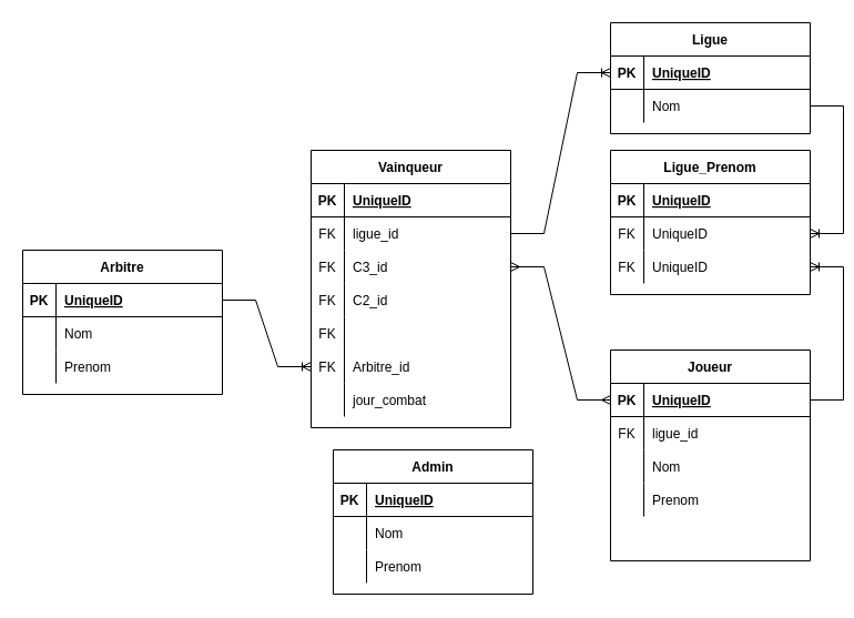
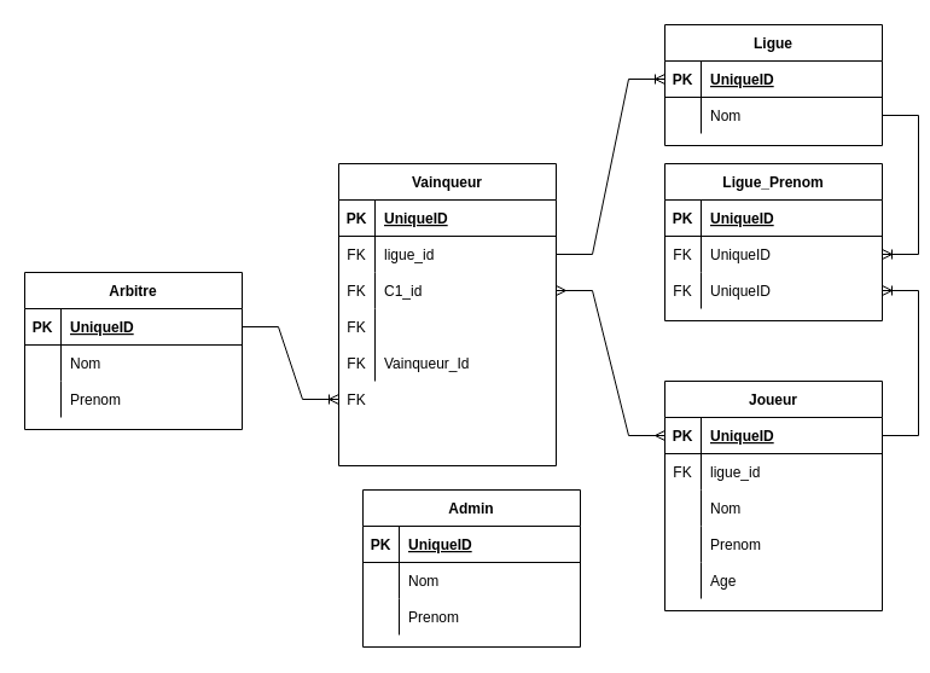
  <mxCell id="0" />
  <mxCell id="1" parent="0" />
  <mxCell id="2" value="Vainqueur" style="shape=table;startSize=30;container=1;collapsible=1;childLayout=tableLayout;fixedRows=1;rowLines=0;fontStyle=1;align=center;resizeLast=1;" vertex="1" parent="1"><mxGeometry x="280" y="135" width="180" height="250" as="geometry" /></mxCell>
  <mxCell id="3" value="" style="shape=partialRectangle;collapsible=0;dropTarget=0;pointerEvents=0;fillColor=none;top=0;left=0;bottom=1;right=0;points=[[0,0.5],[1,0.5]];portConstraint=eastwest;" vertex="1" parent="2"><mxGeometry y="30" width="180" height="30" as="geometry" /></mxCell>
  <mxCell id="4" value="PK" style="shape=partialRectangle;connectable=0;fillColor=none;top=0;left=0;bottom=0;right=0;fontStyle=1;overflow=hidden;" vertex="1" parent="3"><mxGeometry width="30" height="30" as="geometry"><mxRectangle width="30" height="30" as="alternateBounds" /></mxGeometry></mxCell>
  <mxCell id="5" value="UniqueID" style="shape=partialRectangle;connectable=0;fillColor=none;top=0;left=0;bottom=0;right=0;align=left;spacingLeft=6;fontStyle=5;overflow=hidden;" vertex="1" parent="3"><mxGeometry x="30" width="150" height="30" as="geometry"><mxRectangle width="150" height="30" as="alternateBounds" /></mxGeometry></mxCell>
  <mxCell id="6" value="" style="shape=partialRectangle;collapsible=0;dropTarget=0;pointerEvents=0;fillColor=none;top=0;left=0;bottom=0;right=0;points=[[0,0.5],[1,0.5]];portConstraint=eastwest;" vertex="1" parent="2"><mxGeometry y="60" width="180" height="30" as="geometry" /></mxCell>
  <mxCell id="7" value="FK" style="shape=partialRectangle;connectable=0;fillColor=none;top=0;left=0;bottom=0;right=0;fontStyle=0;overflow=hidden;" vertex="1" parent="6"><mxGeometry width="30" height="30" as="geometry"><mxRectangle width="30" height="30" as="alternateBounds" /></mxGeometry></mxCell>
  <mxCell id="8" value="ligue_id" style="shape=partialRectangle;connectable=0;fillColor=none;top=0;left=0;bottom=0;right=0;align=left;spacingLeft=6;fontStyle=0;overflow=hidden;" vertex="1" parent="6"><mxGeometry x="30" width="150" height="30" as="geometry"><mxRectangle width="150" height="30" as="alternateBounds" /></mxGeometry></mxCell>
  <mxCell id="9" value="" style="shape=partialRectangle;collapsible=0;dropTarget=0;pointerEvents=0;fillColor=none;top=0;left=0;bottom=0;right=0;points=[[0,0.5],[1,0.5]];portConstraint=eastwest;" vertex="1" parent="2"><mxGeometry y="90" width="180" height="30" as="geometry" /></mxCell>
  <mxCell id="10" value="FK" style="shape=partialRectangle;connectable=0;fillColor=none;top=0;left=0;bottom=0;right=0;fontStyle=0;overflow=hidden;" vertex="1" parent="9"><mxGeometry width="30" height="30" as="geometry"><mxRectangle width="30" height="30" as="alternateBounds" /></mxGeometry></mxCell>
- <mxCell id="11" value="C3_id" style="shape=partialRectangle;connectable=0;fillColor=none;top=0;left=0;bottom=0;right=0;align=left;spacingLeft=6;fontStyle=0;overflow=hidden;" vertex="1" parent="9"><mxGeometry x="30" width="150" height="30" as="geometry"><mxRectangle width="150" height="30" as="alternateBounds" /></mxGeometry></mxCell>
+ <mxCell id="11" value="C1_id" style="shape=partialRectangle;connectable=0;fillColor=none;top=0;left=0;bottom=0;right=0;align=left;spacingLeft=6;fontStyle=0;overflow=hidden;" vertex="1" parent="9"><mxGeometry x="30" width="150" height="30" as="geometry"><mxRectangle width="150" height="30" as="alternateBounds" /></mxGeometry></mxCell>
  <mxCell id="12" value="" style="shape=partialRectangle;collapsible=0;dropTarget=0;pointerEvents=0;fillColor=none;top=0;left=0;bottom=0;right=0;points=[[0,0.5],[1,0.5]];portConstraint=eastwest;" vertex="1" parent="2"><mxGeometry y="120" width="180" height="30" as="geometry" /></mxCell>
  <mxCell id="13" value="FK" style="shape=partialRectangle;connectable=0;fillColor=none;top=0;left=0;bottom=0;right=0;fontStyle=0;overflow=hidden;" vertex="1" parent="12"><mxGeometry width="30" height="30" as="geometry"><mxRectangle width="30" height="30" as="alternateBounds" /></mxGeometry></mxCell>
- <mxCell id="14" value="C2_id" style="shape=partialRectangle;connectable=0;fillColor=none;top=0;left=0;bottom=0;right=0;align=left;spacingLeft=6;fontStyle=0;overflow=hidden;" vertex="1" parent="12"><mxGeometry x="30" width="150" height="30" as="geometry"><mxRectangle width="150" height="30" as="alternateBounds" /></mxGeometry></mxCell>
  <mxCell id="15" value="" style="shape=partialRectangle;collapsible=0;dropTarget=0;pointerEvents=0;fillColor=none;top=0;left=0;bottom=0;right=0;points=[[0,0.5],[1,0.5]];portConstraint=eastwest;" vertex="1" parent="2"><mxGeometry y="150" width="180" height="30" as="geometry" /></mxCell>
  <mxCell id="16" value="FK" style="shape=partialRectangle;connectable=0;fillColor=none;top=0;left=0;bottom=0;right=0;fontStyle=0;overflow=hidden;" vertex="1" parent="15"><mxGeometry width="30" height="30" as="geometry"><mxRectangle width="30" height="30" as="alternateBounds" /></mxGeometry></mxCell>
+ <mxCell id="17" value="Vainqueur_Id" style="shape=partialRectangle;connectable=0;fillColor=none;top=0;left=0;bottom=0;right=0;align=left;spacingLeft=6;fontStyle=0;overflow=hidden;" vertex="1" parent="15"><mxGeometry x="30" width="150" height="30" as="geometry"><mxRectangle width="150" height="30" as="alternateBounds" /></mxGeometry></mxCell>
  <mxCell id="18" value="" style="shape=partialRectangle;collapsible=0;dropTarget=0;pointerEvents=0;fillColor=none;top=0;left=0;bottom=0;right=0;points=[[0,0.5],[1,0.5]];portConstraint=eastwest;" vertex="1" parent="2"><mxGeometry y="180" width="180" height="30" as="geometry" /></mxCell>
  <mxCell id="19" value="FK" style="shape=partialRectangle;connectable=0;fillColor=none;top=0;left=0;bottom=0;right=0;fontStyle=0;overflow=hidden;" vertex="1" parent="18"><mxGeometry width="30" height="30" as="geometry"><mxRectangle width="30" height="30" as="alternateBounds" /></mxGeometry></mxCell>
- <mxCell id="20" value="Arbitre_id" style="shape=partialRectangle;connectable=0;fillColor=none;top=0;left=0;bottom=0;right=0;align=left;spacingLeft=6;fontStyle=0;overflow=hidden;" vertex="1" parent="18"><mxGeometry x="30" width="150" height="30" as="geometry"><mxRectangle width="150" height="30" as="alternateBounds" /></mxGeometry></mxCell>
  <mxCell id="21" value="" style="shape=partialRectangle;collapsible=0;dropTarget=0;pointerEvents=0;fillColor=none;top=0;left=0;bottom=0;right=0;points=[[0,0.5],[1,0.5]];portConstraint=eastwest;" vertex="1" parent="2"><mxGeometry y="210" width="180" height="30" as="geometry" /></mxCell>
  <mxCell id="22" value="" style="shape=partialRectangle;connectable=0;fillColor=none;top=0;left=0;bottom=0;right=0;editable=1;overflow=hidden;" vertex="1" parent="21"><mxGeometry width="30" height="30" as="geometry"><mxRectangle width="30" height="30" as="alternateBounds" /></mxGeometry></mxCell>
- <mxCell id="23" value="jour_combat" style="shape=partialRectangle;connectable=0;fillColor=none;top=0;left=0;bottom=0;right=0;align=left;spacingLeft=6;overflow=hidden;" vertex="1" parent="21"><mxGeometry x="30" width="150" height="30" as="geometry"><mxRectangle width="150" height="30" as="alternateBounds" /></mxGeometry></mxCell>
  <mxCell id="24" value="Joueur" style="shape=table;startSize=30;container=1;collapsible=1;childLayout=tableLayout;fixedRows=1;rowLines=0;fontStyle=1;align=center;resizeLast=1;" vertex="1" parent="1"><mxGeometry x="550" y="315" width="180" height="190" as="geometry" /></mxCell>
  <mxCell id="25" value="" style="shape=partialRectangle;collapsible=0;dropTarget=0;pointerEvents=0;fillColor=none;top=0;left=0;bottom=1;right=0;points=[[0,0.5],[1,0.5]];portConstraint=eastwest;" vertex="1" parent="24"><mxGeometry y="30" width="180" height="30" as="geometry" /></mxCell>
  <mxCell id="26" value="PK" style="shape=partialRectangle;connectable=0;fillColor=none;top=0;left=0;bottom=0;right=0;fontStyle=1;overflow=hidden;" vertex="1" parent="25"><mxGeometry width="30" height="30" as="geometry"><mxRectangle width="30" height="30" as="alternateBounds" /></mxGeometry></mxCell>
  <mxCell id="27" value="UniqueID" style="shape=partialRectangle;connectable=0;fillColor=none;top=0;left=0;bottom=0;right=0;align=left;spacingLeft=6;fontStyle=5;overflow=hidden;" vertex="1" parent="25"><mxGeometry x="30" width="150" height="30" as="geometry"><mxRectangle width="150" height="30" as="alternateBounds" /></mxGeometry></mxCell>
  <mxCell id="28" value="" style="shape=partialRectangle;collapsible=0;dropTarget=0;pointerEvents=0;fillColor=none;top=0;left=0;bottom=0;right=0;points=[[0,0.5],[1,0.5]];portConstraint=eastwest;" vertex="1" parent="24"><mxGeometry y="60" width="180" height="30" as="geometry" /></mxCell>
  <mxCell id="29" value="FK" style="shape=partialRectangle;connectable=0;fillColor=none;top=0;left=0;bottom=0;right=0;fontStyle=0;overflow=hidden;" vertex="1" parent="28"><mxGeometry width="30" height="30" as="geometry"><mxRectangle width="30" height="30" as="alternateBounds" /></mxGeometry></mxCell>
  <mxCell id="30" value="ligue_id" style="shape=partialRectangle;connectable=0;fillColor=none;top=0;left=0;bottom=0;right=0;align=left;spacingLeft=6;fontStyle=0;overflow=hidden;" vertex="1" parent="28"><mxGeometry x="30" width="150" height="30" as="geometry"><mxRectangle width="150" height="30" as="alternateBounds" /></mxGeometry></mxCell>
  <mxCell id="31" value="" style="shape=partialRectangle;collapsible=0;dropTarget=0;pointerEvents=0;fillColor=none;top=0;left=0;bottom=0;right=0;points=[[0,0.5],[1,0.5]];portConstraint=eastwest;" vertex="1" parent="24"><mxGeometry y="90" width="180" height="30" as="geometry" /></mxCell>
  <mxCell id="32" value="" style="shape=partialRectangle;connectable=0;fillColor=none;top=0;left=0;bottom=0;right=0;editable=1;overflow=hidden;" vertex="1" parent="31"><mxGeometry width="30" height="30" as="geometry"><mxRectangle width="30" height="30" as="alternateBounds" /></mxGeometry></mxCell>
  <mxCell id="33" value="Nom" style="shape=partialRectangle;connectable=0;fillColor=none;top=0;left=0;bottom=0;right=0;align=left;spacingLeft=6;overflow=hidden;" vertex="1" parent="31"><mxGeometry x="30" width="150" height="30" as="geometry"><mxRectangle width="150" height="30" as="alternateBounds" /></mxGeometry></mxCell>
  <mxCell id="34" value="" style="shape=partialRectangle;collapsible=0;dropTarget=0;pointerEvents=0;fillColor=none;top=0;left=0;bottom=0;right=0;points=[[0,0.5],[1,0.5]];portConstraint=eastwest;" vertex="1" parent="24"><mxGeometry y="120" width="180" height="30" as="geometry" /></mxCell>
  <mxCell id="35" value="" style="shape=partialRectangle;connectable=0;fillColor=none;top=0;left=0;bottom=0;right=0;editable=1;overflow=hidden;" vertex="1" parent="34"><mxGeometry width="30" height="30" as="geometry"><mxRectangle width="30" height="30" as="alternateBounds" /></mxGeometry></mxCell>
  <mxCell id="36" value="Prenom" style="shape=partialRectangle;connectable=0;fillColor=none;top=0;left=0;bottom=0;right=0;align=left;spacingLeft=6;overflow=hidden;" vertex="1" parent="34"><mxGeometry x="30" width="150" height="30" as="geometry"><mxRectangle width="150" height="30" as="alternateBounds" /></mxGeometry></mxCell>
  <mxCell id="37" value="" style="shape=partialRectangle;collapsible=0;dropTarget=0;pointerEvents=0;fillColor=none;top=0;left=0;bottom=0;right=0;points=[[0,0.5],[1,0.5]];portConstraint=eastwest;" vertex="1" parent="24"><mxGeometry y="150" width="180" height="30" as="geometry" /></mxCell>
  <mxCell id="38" value="" style="shape=partialRectangle;connectable=0;fillColor=none;top=0;left=0;bottom=0;right=0;editable=1;overflow=hidden;" vertex="1" parent="37"><mxGeometry width="30" height="30" as="geometry"><mxRectangle width="30" height="30" as="alternateBounds" /></mxGeometry></mxCell>
+ <mxCell id="39" value="Age" style="shape=partialRectangle;connectable=0;fillColor=none;top=0;left=0;bottom=0;right=0;align=left;spacingLeft=6;overflow=hidden;" vertex="1" parent="37"><mxGeometry x="30" width="150" height="30" as="geometry"><mxRectangle width="150" height="30" as="alternateBounds" /></mxGeometry></mxCell>
  <mxCell id="40" value="Admin" style="shape=table;startSize=30;container=1;collapsible=1;childLayout=tableLayout;fixedRows=1;rowLines=0;fontStyle=1;align=center;resizeLast=1;" vertex="1" parent="1"><mxGeometry x="300" y="405" width="180" height="130" as="geometry" /></mxCell>
  <mxCell id="41" value="" style="shape=partialRectangle;collapsible=0;dropTarget=0;pointerEvents=0;fillColor=none;top=0;left=0;bottom=1;right=0;points=[[0,0.5],[1,0.5]];portConstraint=eastwest;" vertex="1" parent="40"><mxGeometry y="30" width="180" height="30" as="geometry" /></mxCell>
  <mxCell id="42" value="PK" style="shape=partialRectangle;connectable=0;fillColor=none;top=0;left=0;bottom=0;right=0;fontStyle=1;overflow=hidden;" vertex="1" parent="41"><mxGeometry width="30" height="30" as="geometry"><mxRectangle width="30" height="30" as="alternateBounds" /></mxGeometry></mxCell>
  <mxCell id="43" value="UniqueID" style="shape=partialRectangle;connectable=0;fillColor=none;top=0;left=0;bottom=0;right=0;align=left;spacingLeft=6;fontStyle=5;overflow=hidden;" vertex="1" parent="41"><mxGeometry x="30" width="150" height="30" as="geometry"><mxRectangle width="150" height="30" as="alternateBounds" /></mxGeometry></mxCell>
  <mxCell id="44" value="" style="shape=partialRectangle;collapsible=0;dropTarget=0;pointerEvents=0;fillColor=none;top=0;left=0;bottom=0;right=0;points=[[0,0.5],[1,0.5]];portConstraint=eastwest;" vertex="1" parent="40"><mxGeometry y="60" width="180" height="30" as="geometry" /></mxCell>
  <mxCell id="45" value="" style="shape=partialRectangle;connectable=0;fillColor=none;top=0;left=0;bottom=0;right=0;editable=1;overflow=hidden;" vertex="1" parent="44"><mxGeometry width="30" height="30" as="geometry"><mxRectangle width="30" height="30" as="alternateBounds" /></mxGeometry></mxCell>
  <mxCell id="46" value="Nom" style="shape=partialRectangle;connectable=0;fillColor=none;top=0;left=0;bottom=0;right=0;align=left;spacingLeft=6;overflow=hidden;" vertex="1" parent="44"><mxGeometry x="30" width="150" height="30" as="geometry"><mxRectangle width="150" height="30" as="alternateBounds" /></mxGeometry></mxCell>
  <mxCell id="47" value="" style="shape=partialRectangle;collapsible=0;dropTarget=0;pointerEvents=0;fillColor=none;top=0;left=0;bottom=0;right=0;points=[[0,0.5],[1,0.5]];portConstraint=eastwest;" vertex="1" parent="40"><mxGeometry y="90" width="180" height="30" as="geometry" /></mxCell>
  <mxCell id="48" value="" style="shape=partialRectangle;connectable=0;fillColor=none;top=0;left=0;bottom=0;right=0;editable=1;overflow=hidden;" vertex="1" parent="47"><mxGeometry width="30" height="30" as="geometry"><mxRectangle width="30" height="30" as="alternateBounds" /></mxGeometry></mxCell>
  <mxCell id="49" value="Prenom" style="shape=partialRectangle;connectable=0;fillColor=none;top=0;left=0;bottom=0;right=0;align=left;spacingLeft=6;overflow=hidden;" vertex="1" parent="47"><mxGeometry x="30" width="150" height="30" as="geometry"><mxRectangle width="150" height="30" as="alternateBounds" /></mxGeometry></mxCell>
  <mxCell id="50" value="Ligue" style="shape=table;startSize=30;container=1;collapsible=1;childLayout=tableLayout;fixedRows=1;rowLines=0;fontStyle=1;align=center;resizeLast=1;" vertex="1" parent="1"><mxGeometry x="550" y="20" width="180" height="100" as="geometry" /></mxCell>
  <mxCell id="51" value="" style="shape=partialRectangle;collapsible=0;dropTarget=0;pointerEvents=0;fillColor=none;top=0;left=0;bottom=1;right=0;points=[[0,0.5],[1,0.5]];portConstraint=eastwest;" vertex="1" parent="50"><mxGeometry y="30" width="180" height="30" as="geometry" /></mxCell>
  <mxCell id="52" value="PK" style="shape=partialRectangle;connectable=0;fillColor=none;top=0;left=0;bottom=0;right=0;fontStyle=1;overflow=hidden;" vertex="1" parent="51"><mxGeometry width="30" height="30" as="geometry"><mxRectangle width="30" height="30" as="alternateBounds" /></mxGeometry></mxCell>
  <mxCell id="53" value="UniqueID" style="shape=partialRectangle;connectable=0;fillColor=none;top=0;left=0;bottom=0;right=0;align=left;spacingLeft=6;fontStyle=5;overflow=hidden;" vertex="1" parent="51"><mxGeometry x="30" width="150" height="30" as="geometry"><mxRectangle width="150" height="30" as="alternateBounds" /></mxGeometry></mxCell>
  <mxCell id="54" value="" style="shape=partialRectangle;collapsible=0;dropTarget=0;pointerEvents=0;fillColor=none;top=0;left=0;bottom=0;right=0;points=[[0,0.5],[1,0.5]];portConstraint=eastwest;" vertex="1" parent="50"><mxGeometry y="60" width="180" height="30" as="geometry" /></mxCell>
  <mxCell id="55" value="" style="shape=partialRectangle;connectable=0;fillColor=none;top=0;left=0;bottom=0;right=0;editable=1;overflow=hidden;" vertex="1" parent="54"><mxGeometry width="30" height="30" as="geometry"><mxRectangle width="30" height="30" as="alternateBounds" /></mxGeometry></mxCell>
  <mxCell id="56" value="Nom" style="shape=partialRectangle;connectable=0;fillColor=none;top=0;left=0;bottom=0;right=0;align=left;spacingLeft=6;overflow=hidden;" vertex="1" parent="54"><mxGeometry x="30" width="150" height="30" as="geometry"><mxRectangle width="150" height="30" as="alternateBounds" /></mxGeometry></mxCell>
  <mxCell id="57" value="Arbitre" style="shape=table;startSize=30;container=1;collapsible=1;childLayout=tableLayout;fixedRows=1;rowLines=0;fontStyle=1;align=center;resizeLast=1;" vertex="1" parent="1"><mxGeometry y="225" width="180" height="130" as="geometry" x="20" /></mxCell>
  <mxCell id="58" value="" style="shape=partialRectangle;collapsible=0;dropTarget=0;pointerEvents=0;fillColor=none;top=0;left=0;bottom=1;right=0;points=[[0,0.5],[1,0.5]];portConstraint=eastwest;" vertex="1" parent="57"><mxGeometry y="30" width="180" height="30" as="geometry" /></mxCell>
  <mxCell id="59" value="PK" style="shape=partialRectangle;connectable=0;fillColor=none;top=0;left=0;bottom=0;right=0;fontStyle=1;overflow=hidden;" vertex="1" parent="58"><mxGeometry width="30" height="30" as="geometry"><mxRectangle width="30" height="30" as="alternateBounds" /></mxGeometry></mxCell>
  <mxCell id="60" value="UniqueID" style="shape=partialRectangle;connectable=0;fillColor=none;top=0;left=0;bottom=0;right=0;align=left;spacingLeft=6;fontStyle=5;overflow=hidden;" vertex="1" parent="58"><mxGeometry x="30" width="150" height="30" as="geometry"><mxRectangle width="150" height="30" as="alternateBounds" /></mxGeometry></mxCell>
  <mxCell id="61" value="" style="shape=partialRectangle;collapsible=0;dropTarget=0;pointerEvents=0;fillColor=none;top=0;left=0;bottom=0;right=0;points=[[0,0.5],[1,0.5]];portConstraint=eastwest;" vertex="1" parent="57"><mxGeometry y="60" width="180" height="30" as="geometry" /></mxCell>
  <mxCell id="62" value="" style="shape=partialRectangle;connectable=0;fillColor=none;top=0;left=0;bottom=0;right=0;editable=1;overflow=hidden;" vertex="1" parent="61"><mxGeometry width="30" height="30" as="geometry"><mxRectangle width="30" height="30" as="alternateBounds" /></mxGeometry></mxCell>
  <mxCell id="63" value="Nom" style="shape=partialRectangle;connectable=0;fillColor=none;top=0;left=0;bottom=0;right=0;align=left;spacingLeft=6;overflow=hidden;" vertex="1" parent="61"><mxGeometry x="30" width="150" height="30" as="geometry"><mxRectangle width="150" height="30" as="alternateBounds" /></mxGeometry></mxCell>
  <mxCell id="64" value="" style="shape=partialRectangle;collapsible=0;dropTarget=0;pointerEvents=0;fillColor=none;top=0;left=0;bottom=0;right=0;points=[[0,0.5],[1,0.5]];portConstraint=eastwest;" vertex="1" parent="57"><mxGeometry y="90" width="180" height="30" as="geometry" /></mxCell>
  <mxCell id="65" value="" style="shape=partialRectangle;connectable=0;fillColor=none;top=0;left=0;bottom=0;right=0;editable=1;overflow=hidden;" vertex="1" parent="64"><mxGeometry width="30" height="30" as="geometry"><mxRectangle width="30" height="30" as="alternateBounds" /></mxGeometry></mxCell>
  <mxCell id="66" value="Prenom" style="shape=partialRectangle;connectable=0;fillColor=none;top=0;left=0;bottom=0;right=0;align=left;spacingLeft=6;overflow=hidden;" vertex="1" parent="64"><mxGeometry x="30" width="150" height="30" as="geometry"><mxRectangle width="150" height="30" as="alternateBounds" /></mxGeometry></mxCell>
  <mxCell id="67" value="" style="edgeStyle=entityRelationEdgeStyle;fontSize=12;html=1;endArrow=ERmany;startArrow=ERmany;rounded=0;entryX=1;entryY=0.5;entryDx=0;entryDy=0;exitX=0;exitY=0.5;exitDx=0;exitDy=0;" edge="1" parent="1" source="25" target="9"><mxGeometry width="100" height="100" relative="1" as="geometry"><mxPoint x="450" y="245" as="sourcePoint" /><mxPoint x="550" y="145" as="targetPoint" /></mxGeometry></mxCell>
  <mxCell id="68" value="" style="edgeStyle=entityRelationEdgeStyle;fontSize=12;html=1;endArrow=ERoneToMany;exitX=1;exitY=0.5;exitDx=0;exitDy=0;entryX=0;entryY=0.5;entryDx=0;entryDy=0;rounded=0;jumpStyle=gap;" edge="1" parent="1" source="58" target="18"><mxGeometry width="100" height="100" relative="1" as="geometry"><mxPoint x="450" y="245" as="sourcePoint" /><mxPoint x="550" y="145" as="targetPoint" /></mxGeometry></mxCell>
  <mxCell id="69" value="Ligue_Prenom" style="shape=table;startSize=30;container=1;collapsible=1;childLayout=tableLayout;fixedRows=1;rowLines=0;fontStyle=1;align=center;resizeLast=1;" vertex="1" parent="1"><mxGeometry x="550" y="135" width="180" height="130" as="geometry" /></mxCell>
  <mxCell id="70" value="" style="shape=partialRectangle;collapsible=0;dropTarget=0;pointerEvents=0;fillColor=none;top=0;left=0;bottom=1;right=0;points=[[0,0.5],[1,0.5]];portConstraint=eastwest;" vertex="1" parent="69"><mxGeometry y="30" width="180" height="30" as="geometry" /></mxCell>
  <mxCell id="71" value="PK" style="shape=partialRectangle;connectable=0;fillColor=none;top=0;left=0;bottom=0;right=0;fontStyle=1;overflow=hidden;" vertex="1" parent="70"><mxGeometry width="30" height="30" as="geometry"><mxRectangle width="30" height="30" as="alternateBounds" /></mxGeometry></mxCell>
  <mxCell id="72" value="UniqueID" style="shape=partialRectangle;connectable=0;fillColor=none;top=0;left=0;bottom=0;right=0;align=left;spacingLeft=6;fontStyle=5;overflow=hidden;" vertex="1" parent="70"><mxGeometry x="30" width="150" height="30" as="geometry"><mxRectangle width="150" height="30" as="alternateBounds" /></mxGeometry></mxCell>
  <mxCell id="73" value="" style="shape=partialRectangle;collapsible=0;dropTarget=0;pointerEvents=0;fillColor=none;top=0;left=0;bottom=0;right=0;points=[[0,0.5],[1,0.5]];portConstraint=eastwest;" vertex="1" parent="69"><mxGeometry y="60" width="180" height="30" as="geometry" /></mxCell>
  <mxCell id="74" value="FK" style="shape=partialRectangle;connectable=0;fillColor=none;top=0;left=0;bottom=0;right=0;fontStyle=0;overflow=hidden;" vertex="1" parent="73"><mxGeometry width="30" height="30" as="geometry"><mxRectangle width="30" height="30" as="alternateBounds" /></mxGeometry></mxCell>
  <mxCell id="75" value="UniqueID" style="shape=partialRectangle;connectable=0;fillColor=none;top=0;left=0;bottom=0;right=0;align=left;spacingLeft=6;fontStyle=0;overflow=hidden;" vertex="1" parent="73"><mxGeometry x="30" width="150" height="30" as="geometry"><mxRectangle width="150" height="30" as="alternateBounds" /></mxGeometry></mxCell>
  <mxCell id="76" value="" style="shape=partialRectangle;collapsible=0;dropTarget=0;pointerEvents=0;fillColor=none;top=0;left=0;bottom=0;right=0;points=[[0,0.5],[1,0.5]];portConstraint=eastwest;" vertex="1" parent="69"><mxGeometry y="90" width="180" height="30" as="geometry" /></mxCell>
  <mxCell id="77" value="FK" style="shape=partialRectangle;connectable=0;fillColor=none;top=0;left=0;bottom=0;right=0;fontStyle=0;overflow=hidden;" vertex="1" parent="76"><mxGeometry width="30" height="30" as="geometry"><mxRectangle width="30" height="30" as="alternateBounds" /></mxGeometry></mxCell>
  <mxCell id="78" value="UniqueID" style="shape=partialRectangle;connectable=0;fillColor=none;top=0;left=0;bottom=0;right=0;align=left;spacingLeft=6;fontStyle=0;overflow=hidden;" vertex="1" parent="76"><mxGeometry x="30" width="150" height="30" as="geometry"><mxRectangle width="150" height="30" as="alternateBounds" /></mxGeometry></mxCell>
  <mxCell id="79" value="" style="edgeStyle=entityRelationEdgeStyle;fontSize=12;html=1;endArrow=ERoneToMany;rounded=0;jumpStyle=none;entryX=1;entryY=0.5;entryDx=0;entryDy=0;exitX=1;exitY=0.5;exitDx=0;exitDy=0;" edge="1" parent="1" source="54" target="73"><mxGeometry width="100" height="100" relative="1" as="geometry"><mxPoint x="510" y="115" as="sourcePoint" /><mxPoint x="550" y="215" as="targetPoint" /></mxGeometry></mxCell>
  <mxCell id="80" value="" style="edgeStyle=entityRelationEdgeStyle;fontSize=12;html=1;endArrow=ERoneToMany;rounded=0;jumpStyle=none;entryX=1;entryY=0.5;entryDx=0;entryDy=0;exitX=1;exitY=0.5;exitDx=0;exitDy=0;" edge="1" parent="1" source="25" target="76"><mxGeometry width="100" height="100" relative="1" as="geometry"><mxPoint x="740" as="sourcePoint" y="105" /><mxPoint x="740" y="220" as="targetPoint" /></mxGeometry></mxCell>
  <mxCell id="81" value="" style="edgeStyle=entityRelationEdgeStyle;fontSize=12;html=1;endArrow=ERoneToMany;rounded=0;jumpStyle=none;exitX=1;exitY=0.5;exitDx=0;exitDy=0;entryX=0;entryY=0.5;entryDx=0;entryDy=0;" edge="1" parent="1" source="6" target="51"><mxGeometry width="100" height="100" relative="1" as="geometry"><mxPoint x="450" y="305" as="sourcePoint" /><mxPoint x="550" y="205" as="targetPoint" /></mxGeometry></mxCell>
